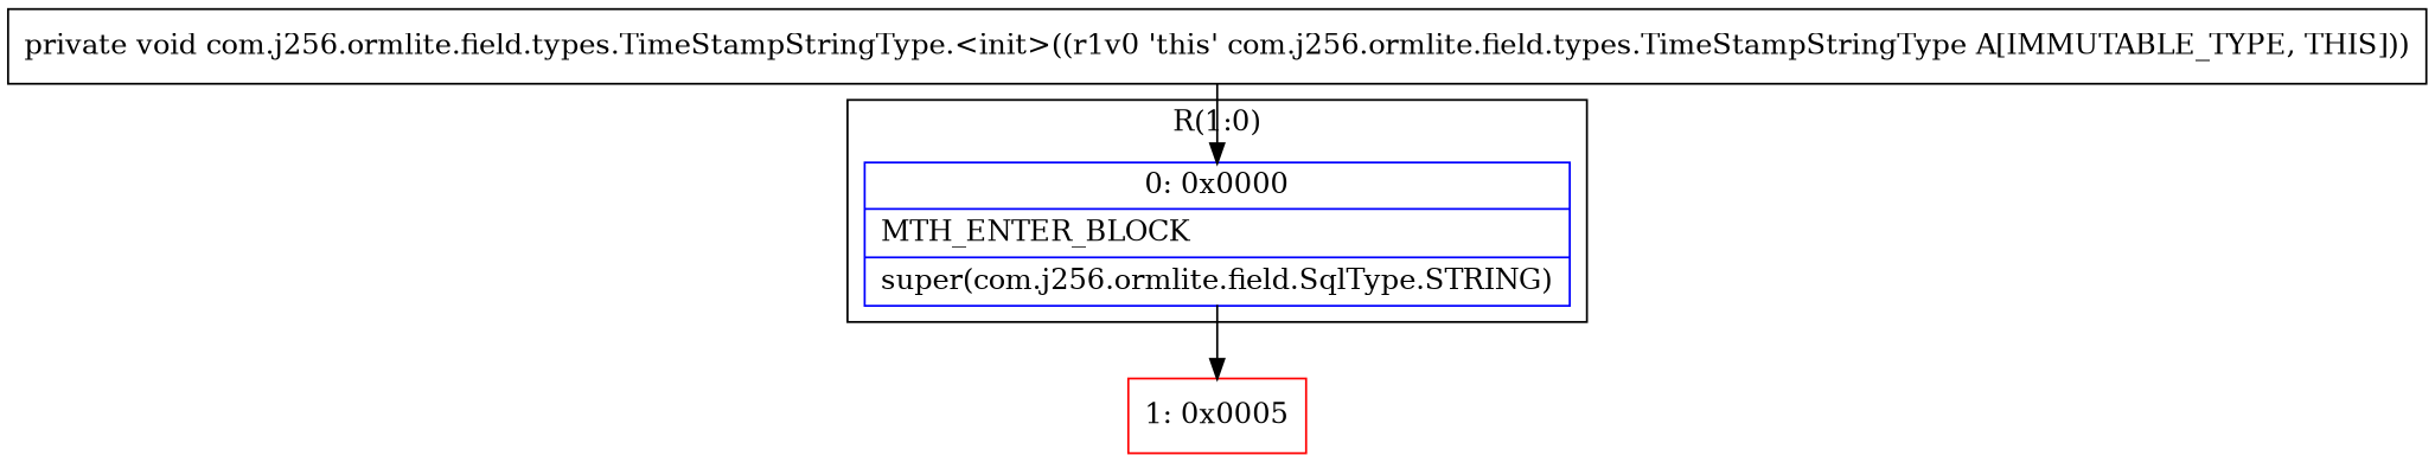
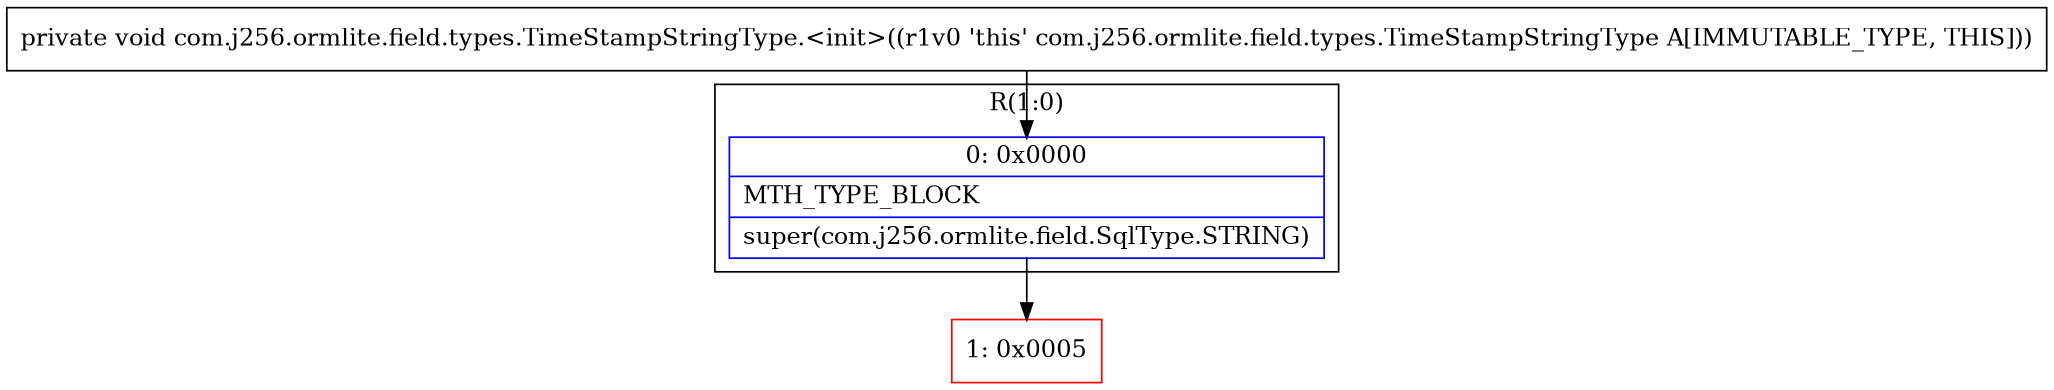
  digraph {
    node [shape=record]
-   n1 [color=blue label="{0\:\ 0x0000|MTH_ENTER_BLOCK\l|super(com.j256.ormlite.field.SqlType.STRING)\l}"]
+   n1 [color=blue label="{0\:\ 0x0000|MTH_TYPE_BLOCK\l|super(com.j256.ormlite.field.SqlType.STRING)\l}"]
    n2 [color=red label="{1\:\ 0x0005}"]
    n3 [label="{private void com.j256.ormlite.field.types.TimeStampStringType.\<init\>((r1v0 'this' com.j256.ormlite.field.types.TimeStampStringType A[IMMUTABLE_TYPE, THIS])) }"]
    subgraph cluster_1 {
      label="R(1:0)"
      n1
    }
    n1 -> n2
    n3 -> n1
  }
